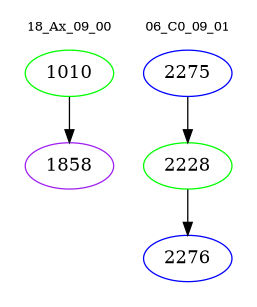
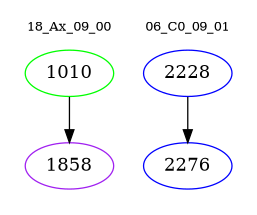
  digraph {
    node [color=green]
    edge [color=black]
    n1 [label=1010]
    n2 [color=purple label=1858]
-   n3 [color=blue label=2275]
-   n4 [label=2228]
+   n4 [color=blue label=2228]
    n5 [color=blue label=2276]
    subgraph cluster_1 {
      color=white
      fontsize=10
      label="18_Ax_09_00"
      n1
      n2
    }
    subgraph cluster_2 {
      color=white
      fontsize=10
      label="06_C0_09_01"
-     n3
      n4
      n5
    }
    n1 -> n2
-   n3 -> n4
    n4 -> n5
  }
